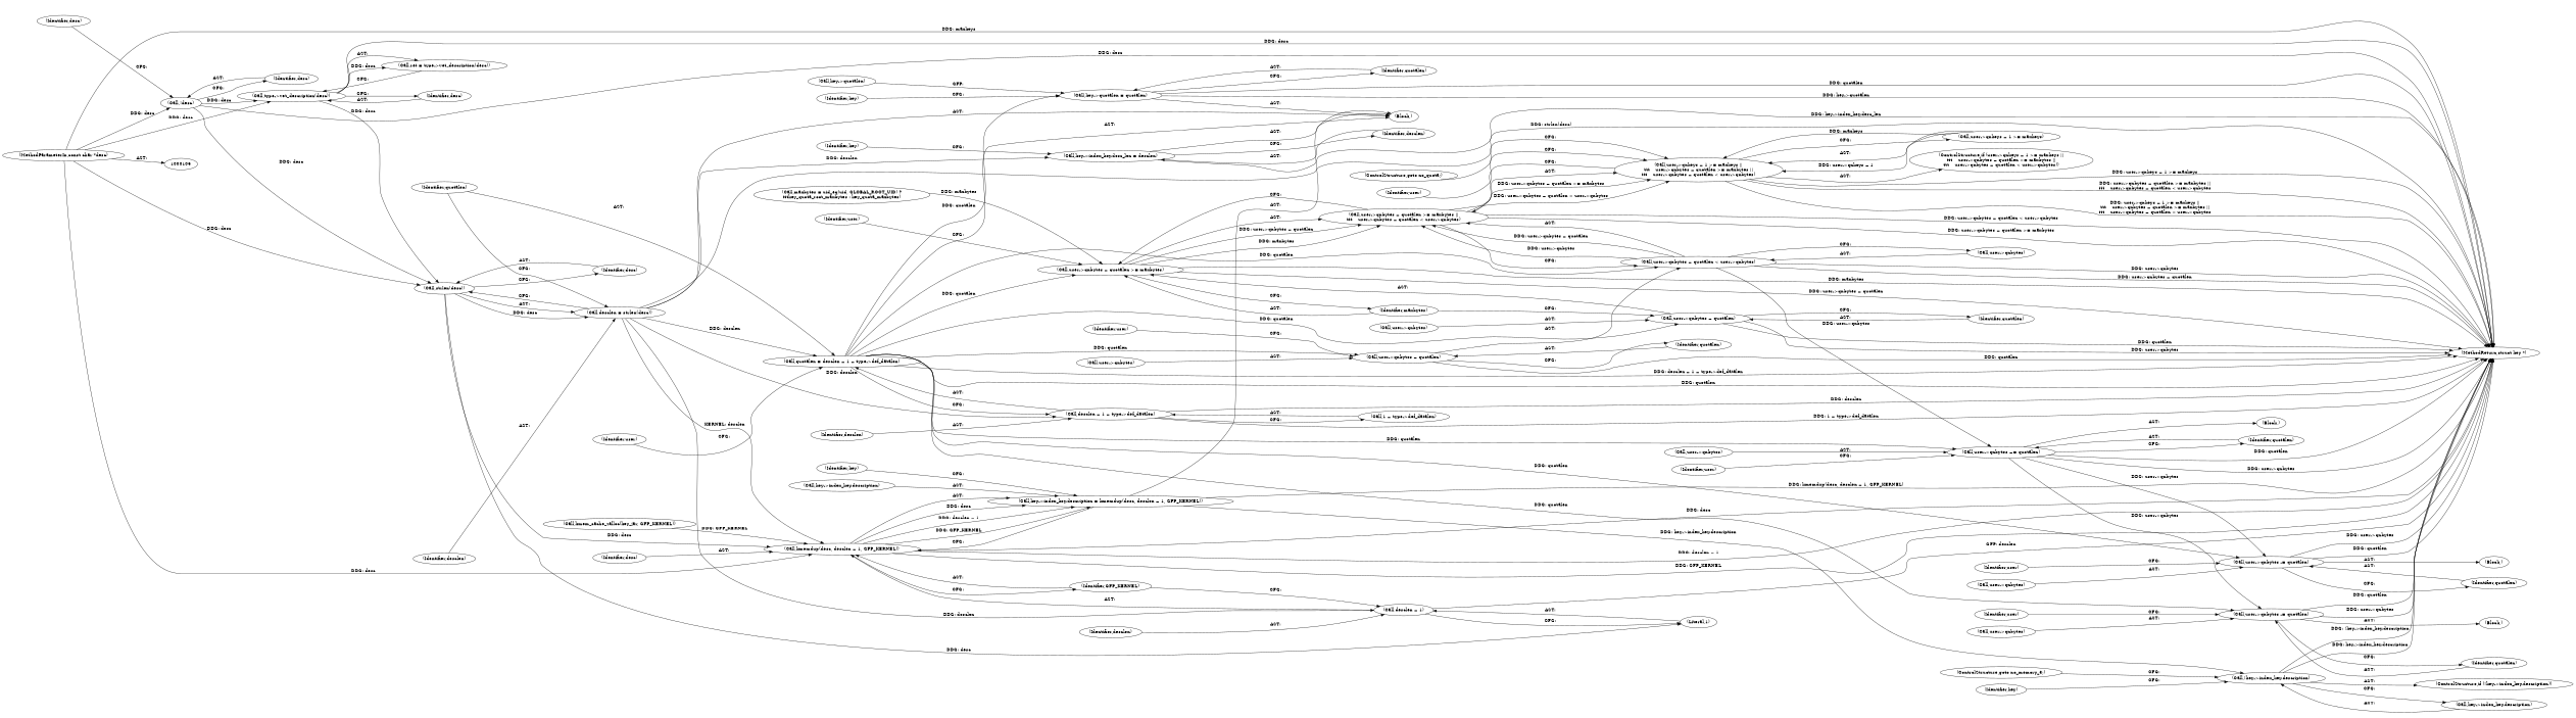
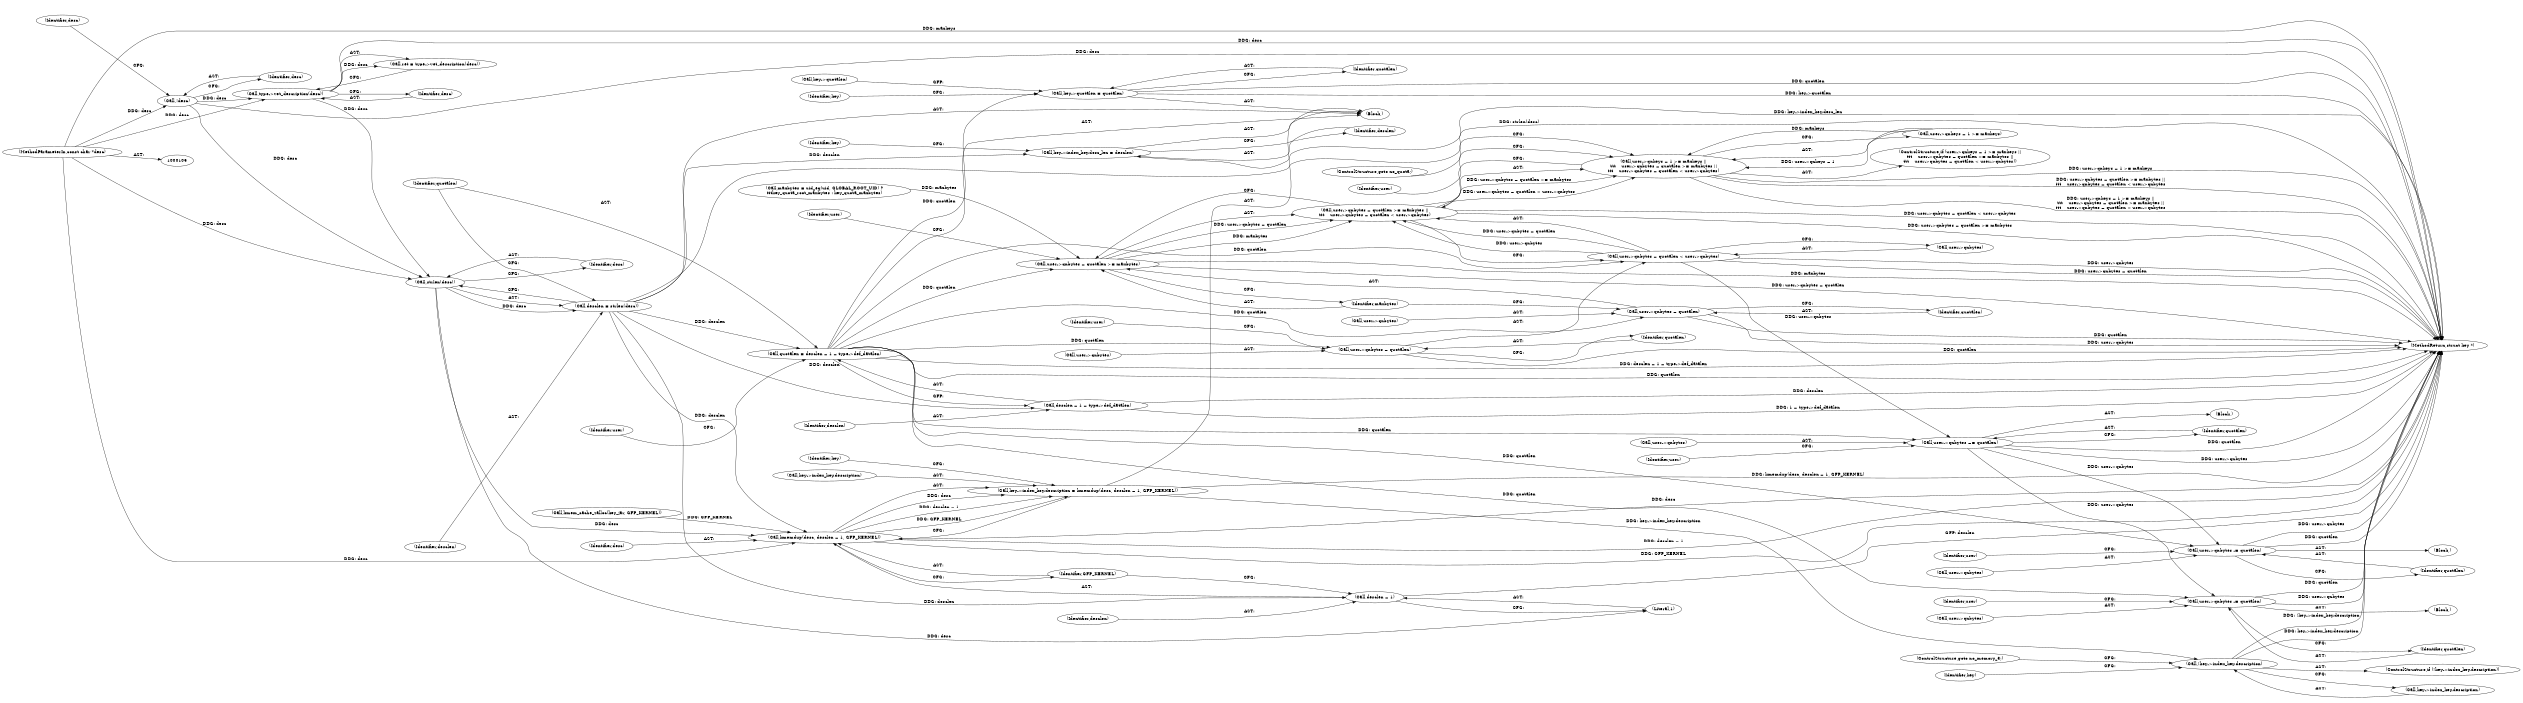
  digraph {
    rankdir=LR
    n1 [label="(Call,strlen(desc))"]
    n2 [label="(Call,desclen = strlen(desc))"]
    n3 [label="(Call,kmemdup(desc, desclen + 1, GFP_KERNEL))"]
    n4 [label="(Identifier,desc)"]
    n5 [label="(Literal,1)"]
    n6 [label="(MethodReturn,struct key *)"]
    n7 [label="(Call,quotalen = desclen + 1 + type->def_datalen)"]
    n8 [label="(Call,desclen + 1 + type->def_datalen)"]
    n9 [label="(Call,key->index_key.desc_len = desclen)"]
    n10 [label="(Call,desclen + 1)"]
    n11 [label="(Block,)"]
    n12 [label="(Call,key->index_key.description = kmemdup(desc, desclen + 1, GFP_KERNEL))"]
    n13 [label="(Identifier,GFP_KERNEL)"]
    n14 [label="(Call,type->vet_description(desc))"]
    n15 [label="(Call,ret = type->vet_description(desc))"]
    n16 [label="(Identifier,desc)"]
    n17 [label="(Call,!desc)"]
    n18 [label="(Identifier,desc)"]
    n19 [label="(MethodParameterIn,const char *desc)"]
    1000105
    n21 [label="(Call,user->qnbytes + quotalen >= maxbytes)"]
    n22 [label="(Call,user->qnbytes + quotalen)"]
    n23 [label="(Call,user->qnbytes + quotalen < user->qnbytes)"]
    n24 [label="(Call,user->qnbytes += quotalen)"]
    n25 [label="(Call,user->qnbytes -= quotalen)"]
    n26 [label="(Call,user->qnbytes -= quotalen)"]
    n27 [label="(Call,user->qnbytes + quotalen)"]
    n28 [label="(Call,key->quotalen = quotalen)"]
-   n29 [label="(Call,1 + type->def_datalen)"]
    n30 [label="(Identifier,desclen)"]
    n31 [label="(Call,user->qnbytes + quotalen >= maxbytes ||\n\t\t\t    user->qnbytes + quotalen < user->qnbytes)"]
    n32 [label="(Identifier,maxbytes)"]
    n33 [label="(Identifier,quotalen)"]
    n34 [label="(Call,user->qnbytes)"]
    n35 [label="(Identifier,quotalen)"]
    n36 [label="(Block,)"]
    n37 [label="(Block,)"]
    n38 [label="(Identifier,quotalen)"]
    n39 [label="(Block,)"]
    n40 [label="(Identifier,quotalen)"]
    n41 [label="(Identifier,quotalen)"]
    n42 [label="(Identifier,quotalen)"]
    n43 [label="(Call,user->qnkeys + 1 >= maxkeys ||\n\t\t\t    user->qnbytes + quotalen >= maxbytes ||\n\t\t\t    user->qnbytes + quotalen < user->qnbytes)"]
    n44 [label="(Call,user->qnkeys + 1 >= maxkeys)"]
    n45 [label="(ControlStructure,if (user->qnkeys + 1 >= maxkeys ||\n\t\t\t    user->qnbytes + quotalen >= maxbytes ||\n\t\t\t    user->qnbytes + quotalen < user->qnbytes))"]
    n46 [label="(Call,!key->index_key.description)"]
    n47 [label="(ControlStructure,if (!key->index_key.description))"]
    n48 [label="(Call,key->index_key.description)"]
    n49 [label="(Identifier,quotalen)"]
    n50 [label="(Identifier,user)"]
    n51 [label="(Call,key->index_key.description)"]
    n52 [label="(Identifier,desclen)"]
    n53 [label="(Call,user->qnbytes)"]
    n54 [label="(Identifier,user)"]
    n55 [label="(Identifier,desclen)"]
    n56 [label="(Identifier,key)"]
    n57 [label="(Identifier,user)"]
    n58 [label="(Identifier,desclen)"]
    n59 [label="(Call,maxbytes = uid_eq(uid, GLOBAL_ROOT_UID) ?\n\t\t\tkey_quota_root_maxbytes : key_quota_maxbytes)"]
    n60 [label="(Identifier,key)"]
    n61 [label="(Call,user->qnbytes)"]
    n62 [label="(Identifier,user)"]
    n63 [label="(Identifier,desc)"]
    n64 [label="(Call,kmem_cache_zalloc(key_jar, GFP_KERNEL))"]
    n65 [label="(Identifier,desc)"]
    n66 [label="(Identifier,user)"]
    n67 [label="(Call,user->qnbytes)"]
    n68 [label="(Identifier,key)"]
    n69 [label="(Identifier,key)"]
    n70 [label="(ControlStructure,goto no_memory_3;)"]
    n71 [label="(Call,user->qnbytes)"]
    n72 [label="(Call,key->quotalen)"]
    n73 [label="(Call,user->qnbytes)"]
    n74 [label="(Identifier,user)"]
    n75 [label="(ControlStructure,goto no_quota;)"]
    n76 [label="(Identifier,user)"]
    n1 -> n2 [label="AST: "]
    n1 -> n2 [label="DDG: desc"]
    n1 -> n3 [label="DDG: desc"]
    n1 -> n4 [label="CFG: "]
    n1 -> n5 [label="DDG: desc"]
    n2 -> n1 [label="CFG: "]
-   n2 -> n3 [label="KERNEL: desclen"]
+   n2 -> n3 [label="DDG: desclen"]
    n2 -> n6 [label="DDG: strlen(desc)"]
    n2 -> n7 [label="DDG: desclen"]
    n2 -> n8 [label="DDG: desclen"]
    n2 -> n9 [label="DDG: desclen"]
    n2 -> n10 [label="DDG: desclen"]
    n2 -> n11 [label="AST: "]
    n3 -> n6 [label="DDG: desc"]
    n3 -> n6 [label="DDG: desclen + 1"]
    n3 -> n6 [label="DDG: GFP_KERNEL"]
    n3 -> n12 [label="AST: "]
    n3 -> n12 [label="DDG: desc"]
    n3 -> n12 [label="DDG: desclen + 1"]
    n3 -> n12 [label="DDG: GFP_KERNEL"]
    n3 -> n13 [label="CFG: "]
    n4 -> n1 [label="AST: "]
    n5 -> n10 [label="AST: "]
    n7 -> n6 [label="DDG: quotalen"]
    n7 -> n6 [label="DDG: desclen + 1 + type->def_datalen"]
-   n7 -> n8 [label="CFG: "]
+   n7 -> n8 [label="GFP: "]
    n7 -> n11 [label="AST: "]
    n7 -> n21 [label="DDG: quotalen"]
    n7 -> n22 [label="DDG: quotalen"]
    n7 -> n23 [label="DDG: quotalen"]
    n7 -> n24 [label="DDG: quotalen"]
    n7 -> n25 [label="DDG: quotalen"]
    n7 -> n26 [label="DDG: quotalen"]
    n7 -> n27 [label="DDG: quotalen"]
    n7 -> n28 [label="DDG: quotalen"]
    n8 -> n6 [label="DDG: 1 + type->def_datalen"]
    n8 -> n6 [label="DDG: desclen"]
    n8 -> n7 [label="AST: "]
-   n8 -> n29 [label="CFG: "]
    n9 -> n6 [label="DDG: key->index_key.desc_len"]
    n9 -> n11 [label="AST: "]
    n9 -> n30 [label="CFG: "]
    n10 -> n3 [label="AST: "]
    n10 -> n5 [label="CFG: "]
    n10 -> n6 [label="GFP: desclen"]
    n12 -> n3 [label="CFG: "]
    n12 -> n6 [label="DDG: kmemdup(desc, desclen + 1, GFP_KERNEL)"]
    n12 -> n11 [label="AST: "]
    n12 -> n46 [label="DDG: key->index_key.description"]
    n13 -> n3 [label="AST: "]
    n13 -> n10 [label="CFG: "]
    n14 -> n1 [label="DDG: desc"]
    n14 -> n6 [label="DDG: desc"]
    n14 -> n15 [label="AST: "]
    n14 -> n15 [label="DDG: desc"]
    n14 -> n16 [label="CFG: "]
    n15 -> n14 [label="CFG: "]
    n16 -> n14 [label="AST: "]
    n17 -> n1 [label="DDG: desc"]
    n17 -> n6 [label="DDG: desc"]
    n17 -> n14 [label="DDG: desc"]
    n17 -> n18 [label="CFG: "]
    n18 -> n17 [label="AST: "]
    n19 -> n1 [label="DDG: desc"]
    n19 -> n3 [label="DDG: desc"]
    n19 -> n6 [label="DDG: maxkeys"]
    n19 -> n14 [label="DDG: desc"]
    n19 -> n17 [label="DDG: desc"]
    n19 -> 1000105 [label="AST: "]
    n21 -> n6 [label="DDG: maxbytes"]
    n21 -> n6 [label="DDG: user->qnbytes + quotalen"]
    n21 -> n31 [label="AST: "]
    n21 -> n31 [label="DDG: user->qnbytes + quotalen"]
    n21 -> n31 [label="DDG: maxbytes"]
    n21 -> n32 [label="CFG: "]
    n22 -> n6 [label="DDG: user->qnbytes"]
    n22 -> n6 [label="DDG: quotalen"]
    n22 -> n21 [label="AST: "]
    n22 -> n33 [label="CFG: "]
    n23 -> n6 [label="DDG: user->qnbytes + quotalen"]
    n23 -> n6 [label="DDG: user->qnbytes"]
    n23 -> n24 [label="DDG: user->qnbytes"]
    n23 -> n31 [label="AST: "]
    n23 -> n31 [label="DDG: user->qnbytes + quotalen"]
    n23 -> n31 [label="DDG: user->qnbytes"]
    n23 -> n34 [label="CFG: "]
    n24 -> n6 [label="DDG: quotalen"]
    n24 -> n6 [label="DDG: user->qnbytes"]
    n24 -> n25 [label="DDG: user->qnbytes"]
    n24 -> n26 [label="DDG: user->qnbytes"]
    n24 -> n35 [label="CFG: "]
    n24 -> n36 [label="AST: "]
    n25 -> n6 [label="DDG: user->qnbytes"]
    n25 -> n6 [label="DDG: quotalen"]
    n25 -> n37 [label="AST: "]
    n25 -> n38 [label="CFG: "]
    n26 -> n6 [label="DDG: quotalen"]
    n26 -> n6 [label="DDG: user->qnbytes"]
    n26 -> n39 [label="AST: "]
    n26 -> n40 [label="CFG: "]
    n27 -> n6 [label="DDG: quotalen"]
    n27 -> n23 [label="AST: "]
    n27 -> n41 [label="CFG: "]
    n28 -> n6 [label="DDG: quotalen"]
    n28 -> n6 [label="DDG: key->quotalen"]
    n28 -> n11 [label="AST: "]
    n28 -> n42 [label="CFG: "]
-   n29 -> n8 [label="AST: "]
    n30 -> n9 [label="AST: "]
    n31 -> n6 [label="DDG: user->qnbytes + quotalen >= maxbytes"]
    n31 -> n6 [label="DDG: user->qnbytes + quotalen < user->qnbytes"]
    n31 -> n21 [label="CFG: "]
    n31 -> n23 [label="CFG: "]
    n31 -> n43 [label="AST: "]
    n31 -> n43 [label="DDG: user->qnbytes + quotalen >= maxbytes"]
    n31 -> n43 [label="DDG: user->qnbytes + quotalen < user->qnbytes"]
    n32 -> n21 [label="AST: "]
    n32 -> n22 [label="CFG: "]
    n33 -> n22 [label="AST: "]
    n34 -> n23 [label="AST: "]
    n35 -> n24 [label="AST: "]
    n38 -> n25 [label="AST: "]
    n40 -> n26 [label="AST: "]
    n41 -> n27 [label="AST: "]
    n42 -> n28 [label="AST: "]
    n43 -> n6 [label="DDG: user->qnkeys + 1 >= maxkeys ||\n\t\t\t    user->qnbytes + quotalen >= maxbytes ||\n\t\t\t    user->qnbytes + quotalen < user->qnbytes"]
    n43 -> n6 [label="DDG: user->qnkeys + 1 >= maxkeys"]
    n43 -> n6 [label="DDG: user->qnbytes + quotalen >= maxbytes ||\n\t\t\t    user->qnbytes + quotalen < user->qnbytes"]
    n43 -> n31 [label="CFG: "]
    n43 -> n44 [label="CFG: "]
    n43 -> n45 [label="AST: "]
    n44 -> n43 [label="AST: "]
    n44 -> n43 [label="DDG: user->qnkeys + 1"]
    n44 -> n43 [label="DDG: maxkeys"]
    n46 -> n6 [label="DDG: key->index_key.description"]
    n46 -> n6 [label="DDG: !key->index_key.description"]
    n46 -> n47 [label="AST: "]
    n46 -> n48 [label="CFG: "]
    n48 -> n46 [label="AST: "]
    n49 -> n2 [label="CFG: "]
    n49 -> n7 [label="AST: "]
    n50 -> n43 [label="CFG: "]
    n51 -> n12 [label="AST: "]
    n52 -> n2 [label="AST: "]
    n53 -> n24 [label="AST: "]
    n54 -> n24 [label="CFG: "]
    n55 -> n8 [label="AST: "]
    n56 -> n9 [label="CFG: "]
    n57 -> n7 [label="CFG: "]
    n58 -> n10 [label="AST: "]
    n59 -> n21 [label="DDG: maxbytes"]
    n60 -> n46 [label="CFG: "]
    n61 -> n26 [label="AST: "]
    n62 -> n26 [label="CFG: "]
    n63 -> n3 [label="AST: "]
    n64 -> n3 [label="DDG: GFP_KERNEL"]
    n65 -> n17 [label="CFG: "]
    n66 -> n25 [label="CFG: "]
    n67 -> n27 [label="AST: "]
    n68 -> n12 [label="CFG: "]
    n69 -> n28 [label="CFG: "]
    n70 -> n46 [label="CFG: "]
    n71 -> n22 [label="AST: "]
    n72 -> n28 [label="GFP: "]
    n73 -> n25 [label="AST: "]
    n74 -> n27 [label="CFG: "]
    n75 -> n43 [label="CFG: "]
    n76 -> n21 [label="CFG: "]
  }
